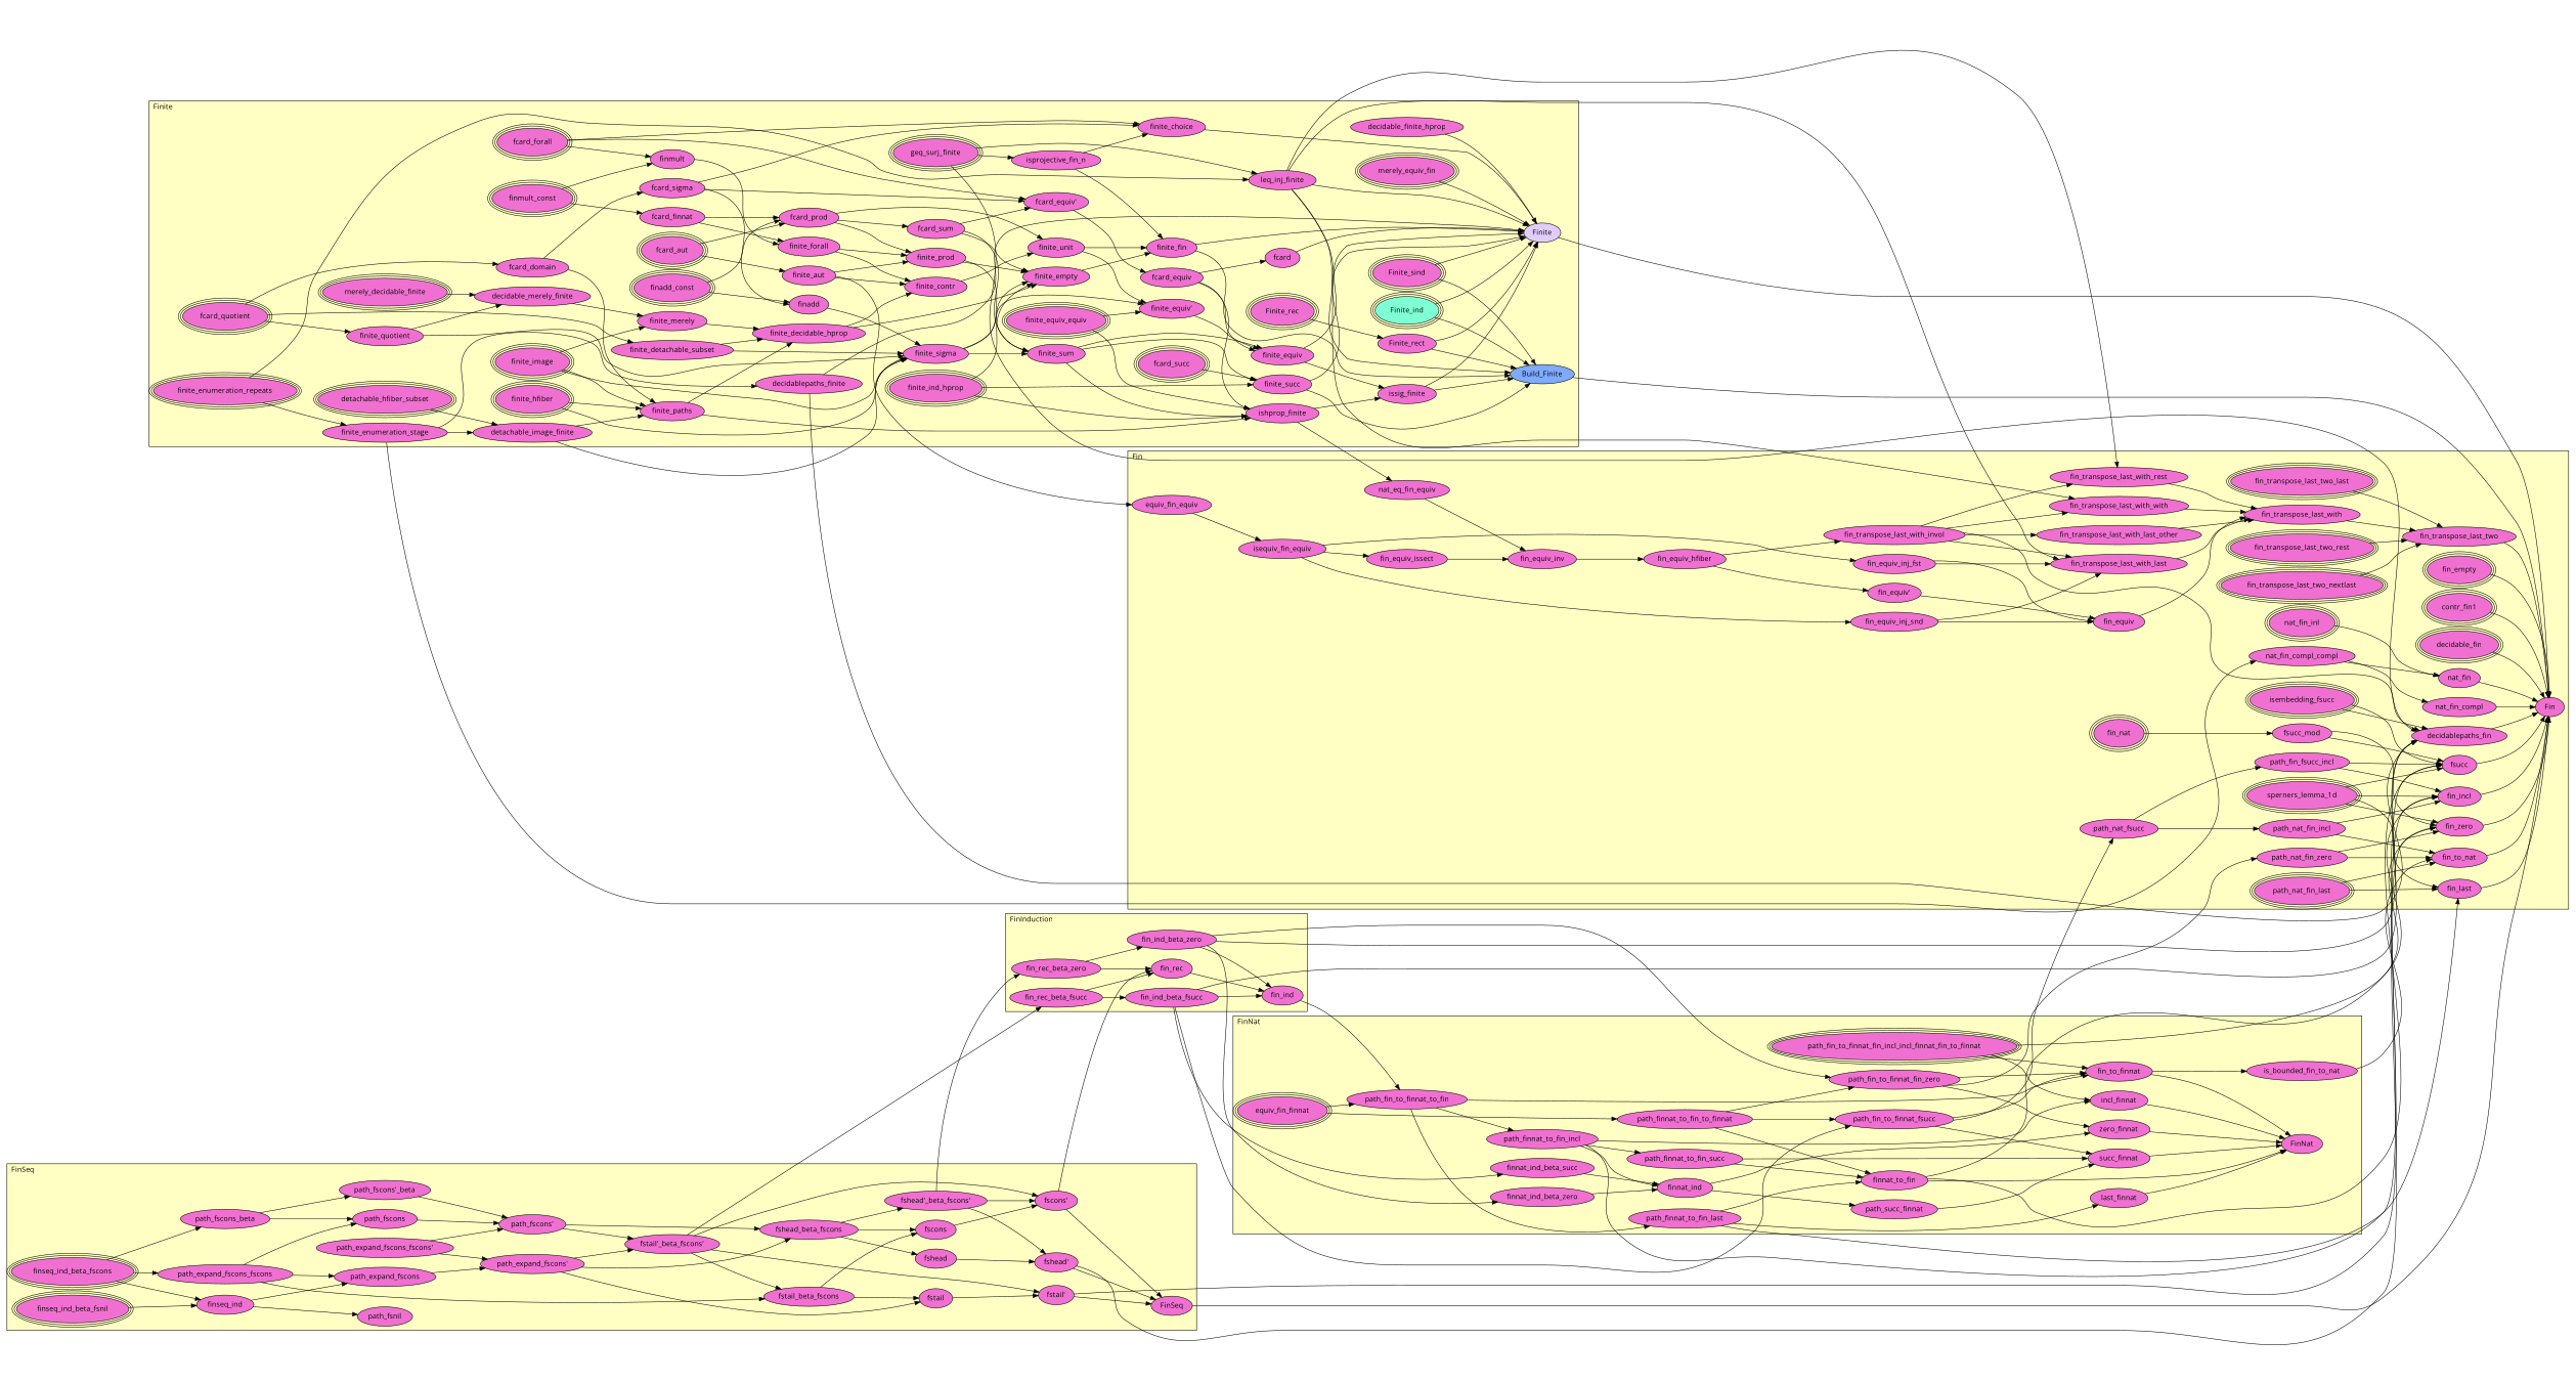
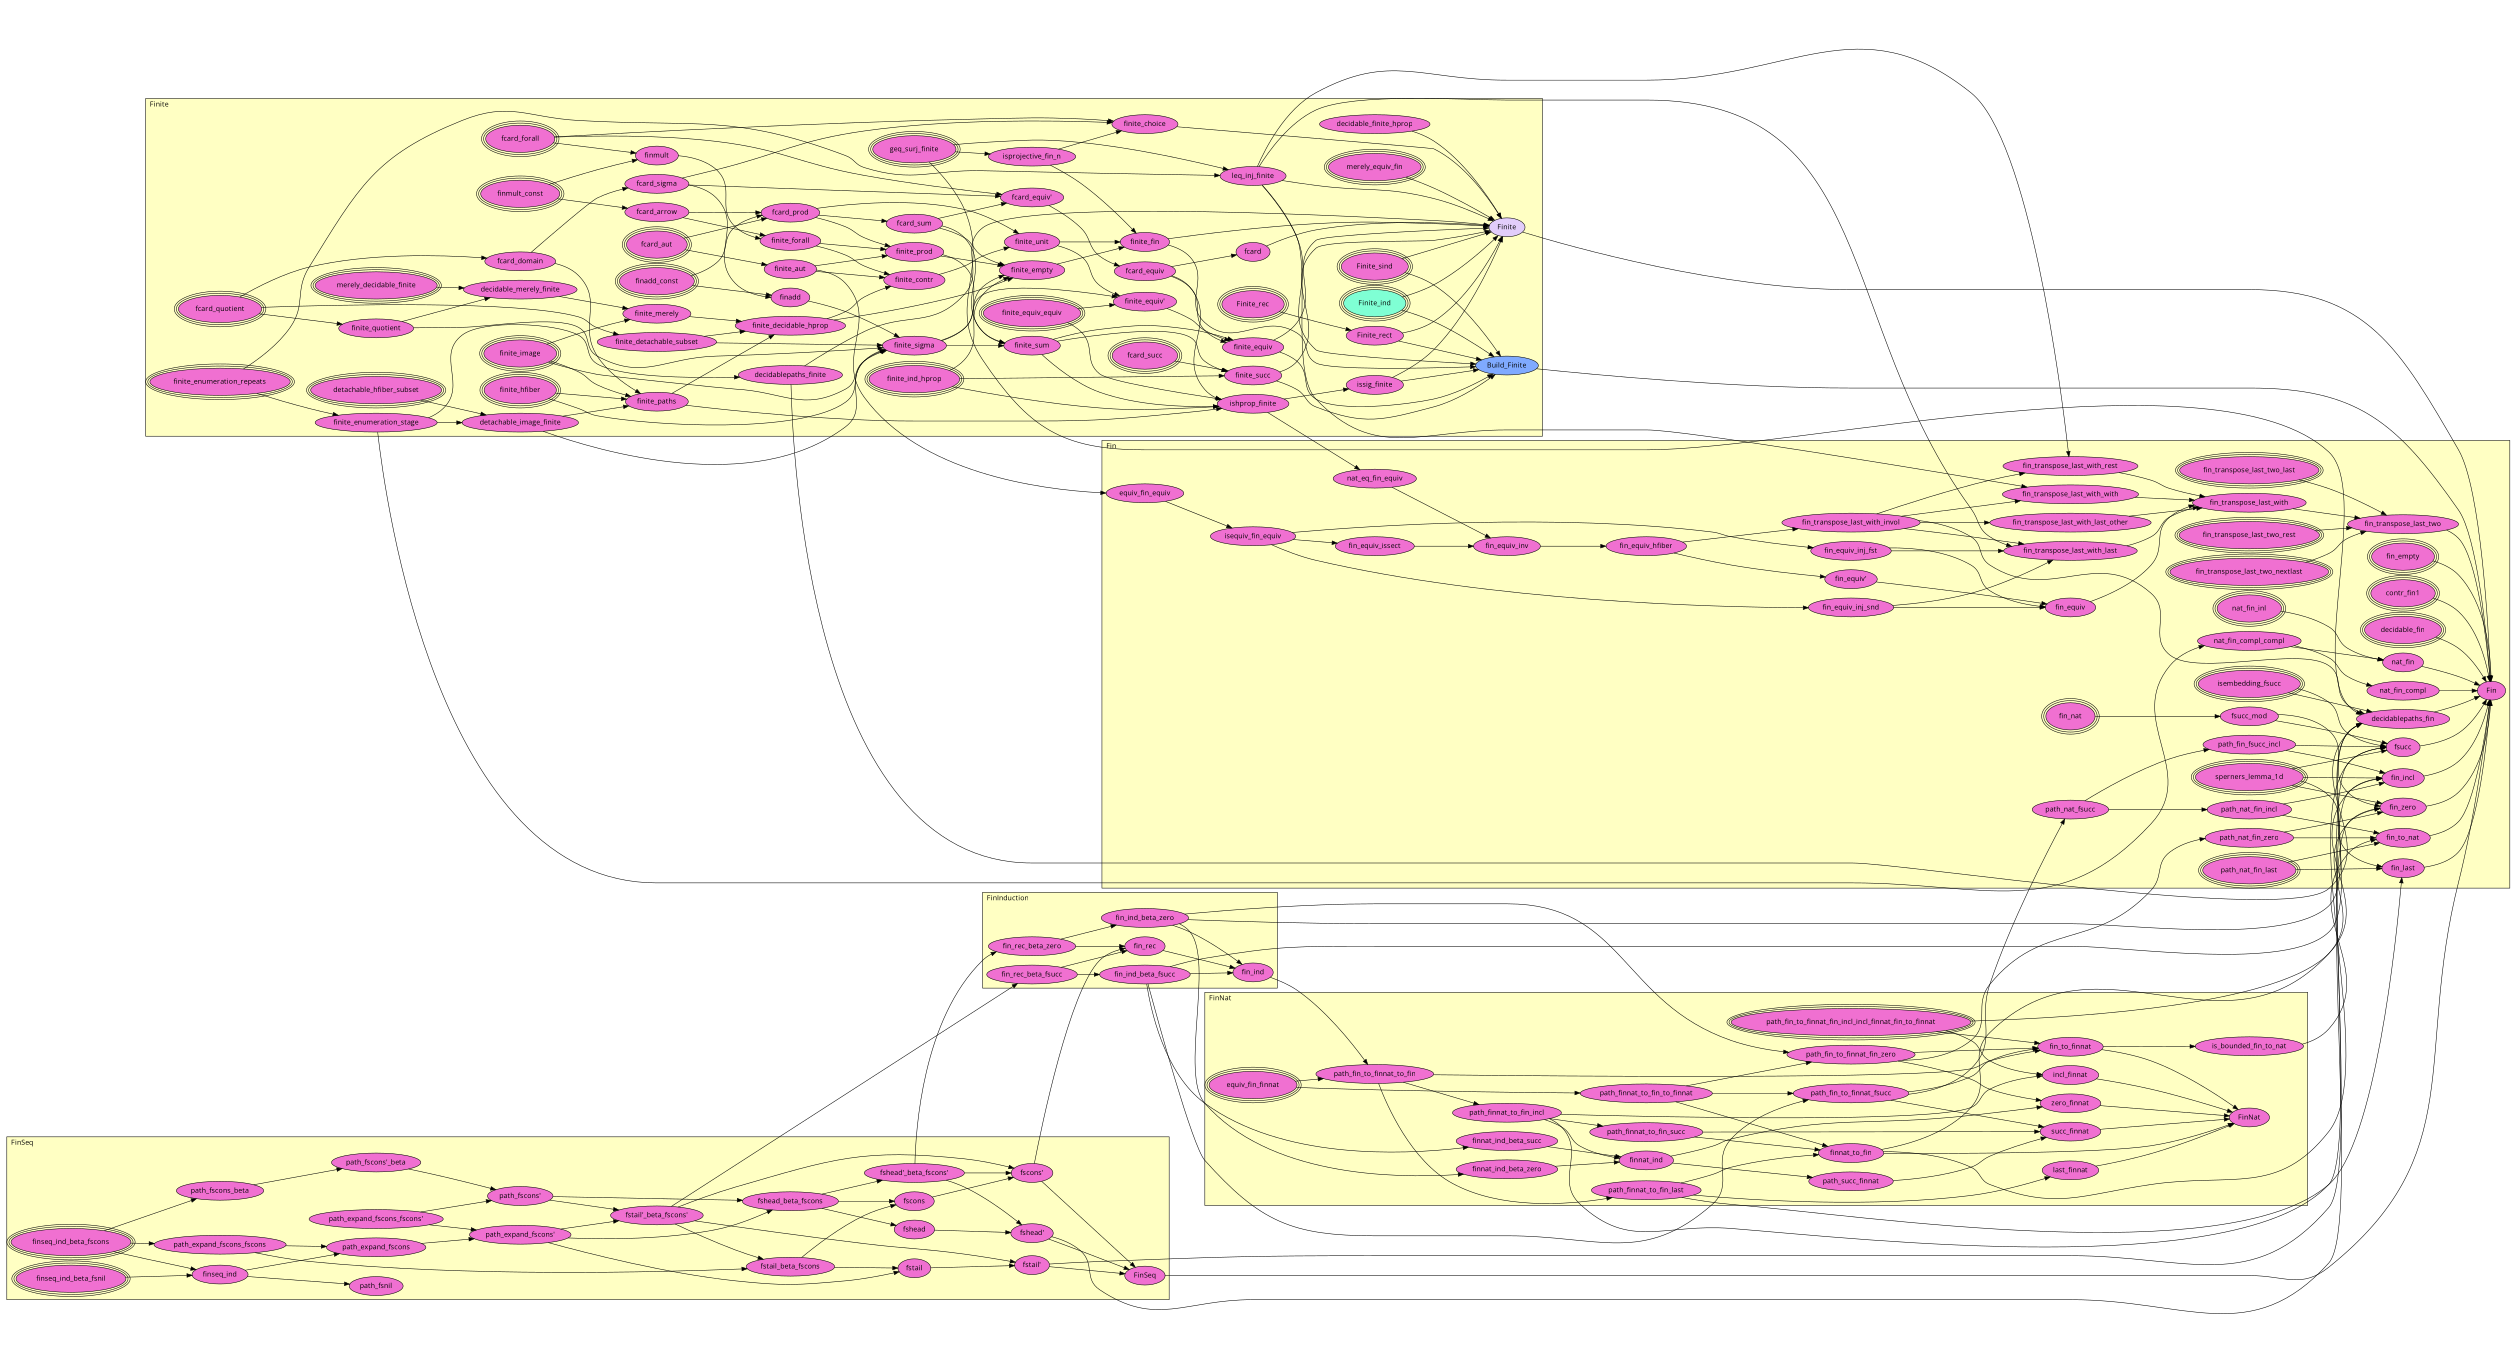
  digraph {
    fontname="Open Sans"
    rankdir=LR
    node [fillcolor="#F070D1" fontname="Open Sans" style=filled]
    edge [fontname="Open Sans"]
    n1 [label=fin_transpose_last_with_last_other]
    n2 [label=fin_transpose_last_with_rest]
    n3 [label=fin_transpose_last_with_with]
    n4 [label=fin_transpose_last_with_last]
    n5 [label=fin_transpose_last_with]
    n6 [label=fin_transpose_last_two_rest peripheries=3]
    n7 [label=fin_transpose_last_two_nextlast peripheries=3]
    n8 [label=fin_transpose_last_two_last peripheries=3]
    n9 [label=fin_transpose_last_two]
    n10 [label=path_nat_fin_last peripheries=3]
    n11 [label=path_nat_fin_zero]
    n12 [label=path_nat_fsucc]
    n13 [label=path_nat_fin_incl]
    n14 [label=path_fin_fsucc_incl]
    n15 [label=isembedding_fsucc peripheries=3]
    n16 [label=fsucc]
    n17 [label=fin_incl]
    n18 [label=fin_last]
    n19 [label=fin_zero]
    n20 [label=fin_empty peripheries=3]
    n21 [label=contr_fin1 peripheries=3]
    n22 [label=decidablepaths_fin]
    n23 [label=decidable_fin peripheries=3]
    n24 [label=fin_to_nat]
    n25 [label=Fin]
    n26 [label=sperners_lemma_1d peripheries=3]
    n27 [label=fin_nat peripheries=3]
    n28 [label=fsucc_mod]
    n29 [label=nat_fin_compl_compl]
    n30 [label=nat_fin_compl]
    n31 [label=nat_fin_inl peripheries=3]
    n32 [label=nat_fin]
    n33 [label=nat_eq_fin_equiv]
    n34 [label=equiv_fin_equiv]
    n35 [label=isequiv_fin_equiv]
    n36 [label=fin_equiv_inj_snd]
    n37 [label=fin_equiv_inj_fst]
    n38 [label=fin_equiv_issect]
    n39 [label=fin_equiv_inv]
    n40 [label=fin_equiv_hfiber]
    n41 [label="fin_equiv'"]
    n42 [label=fin_equiv]
    n43 [label=fin_transpose_last_with_invol]
    n44 [label=equiv_fin_finnat peripheries=3]
    n45 [label=path_fin_to_finnat_to_fin]
    n46 [label=path_finnat_to_fin_to_finnat]
    n47 [label=path_finnat_to_fin_last]
    n48 [label=path_finnat_to_fin_incl]
    n49 [label=path_finnat_to_fin_succ]
    n50 [label=path_fin_to_finnat_fin_zero]
    n51 [label=path_fin_to_finnat_fsucc]
    n52 [label=finnat_to_fin]
    n53 [label=path_fin_to_finnat_fin_incl_incl_finnat_fin_to_finnat peripheries=3]
    n54 [label=fin_to_finnat]
    n55 [label=is_bounded_fin_to_nat]
    n56 [label=finnat_ind_beta_succ]
    n57 [label=finnat_ind_beta_zero]
    n58 [label=finnat_ind]
    n59 [label=incl_finnat]
    n60 [label=last_finnat]
    n61 [label=path_succ_finnat]
    n62 [label=succ_finnat]
    n63 [label=zero_finnat]
    n64 [label=FinNat]
    n65 [label=finseq_ind_beta_fscons peripheries=3]
    n66 [label=finseq_ind_beta_fsnil peripheries=3]
    n67 [label=finseq_ind]
    n68 [label=path_expand_fscons_fscons]
    n69 [label="path_expand_fscons_fscons'"]
    n70 [label=path_fscons_beta]
-   n71 [label=path_fscons]
    n72 [label="path_fscons'_beta"]
    n73 [label="path_fscons'"]
    n74 [label=path_expand_fscons]
    n75 [label="path_expand_fscons'"]
    n76 [label=fstail_beta_fscons]
    n77 [label="fstail'_beta_fscons'"]
    n78 [label=fstail]
    n79 [label="fstail'"]
    n80 [label=fshead_beta_fscons]
    n81 [label="fshead'_beta_fscons'"]
    n82 [label=fshead]
    n83 [label="fshead'"]
    n84 [label=fscons]
    n85 [label="fscons'"]
    n86 [label=path_fsnil]
    n87 [label=FinSeq]
    n88 [label=fin_rec_beta_fsucc]
    n89 [label=fin_rec_beta_zero]
    n90 [label=fin_rec]
    n91 [label=fin_ind_beta_fsucc]
    n92 [label=fin_ind_beta_zero]
    n93 [label=fin_ind]
    n94 [label=finite_enumeration_repeats peripheries=3]
    n95 [label=finite_enumeration_stage]
    n96 [label=geq_surj_finite peripheries=3]
    n97 [label=leq_inj_finite]
    n98 [label=fcard_quotient peripheries=3]
    n99 [label=finite_quotient]
    n100 [label=detachable_hfiber_subset peripheries=3]
    n101 [label=detachable_image_finite]
    n102 [label=finite_detachable_subset]
    n103 [label=finmult_const peripheries=3]
    n104 [label=fcard_forall peripheries=3]
    n105 [label=finmult]
    n106 [label=finite_image peripheries=3]
    n107 [label=fcard_domain]
    n108 [label=finite_hfiber peripheries=3]
    n109 [label=finadd_const peripheries=3]
    n110 [label=fcard_sigma]
    n111 [label=finadd]
    n112 [label=finite_sigma]
    n113 [label=fcard_aut peripheries=3]
    n114 [label=finite_aut]
-   n115 [label=fcard_finnat]
+   n115 [label=fcard_arrow]
    n116 [label=finite_forall]
    n117 [label=fcard_prod]
    n118 [label=finite_prod]
    n119 [label=fcard_sum]
    n120 [label=finite_sum]
    n121 [label=isprojective_fin_n]
    n122 [label=finite_choice]
    n123 [label=finite_ind_hprop peripheries=3]
    n124 [label=merely_decidable_finite peripheries=3]
    n125 [label=decidable_merely_finite]
    n126 [label=decidable_finite_hprop]
    n127 [label=decidablepaths_finite]
    n128 [label=fcard_succ peripheries=3]
    n129 [label=finite_succ]
    n130 [label=finite_paths]
    n131 [label=finite_merely]
    n132 [label=finite_decidable_hprop]
    n133 [label=finite_contr]
    n134 [label=finite_unit]
    n135 [label=finite_empty]
    n136 [label=finite_fin]
    n137 [label="fcard_equiv'"]
    n138 [label=fcard_equiv]
    n139 [label=finite_equiv_equiv peripheries=3]
    n140 [label="finite_equiv'"]
    n141 [label=finite_equiv]
    n142 [label=ishprop_finite]
    n143 [label=issig_finite]
    n144 [label=merely_equiv_fin peripheries=3]
    n145 [label=fcard]
    n146 [label=Finite_sind peripheries=3]
    n147 [label=Finite_rec peripheries=3]
    n148 [fillcolor="#7FFFD4" label=Finite_ind peripheries=3]
    n149 [label=Finite_rect]
    n150 [fillcolor="#7FAAFF" label=Build_Finite]
    n151 [fillcolor="#E2CDFA" label=Finite]
    subgraph cluster_1 {
      fillcolor="#FFFFC3"
      label=Fin
      labeljust=l
      style=filled
      n1
      n2
      n3
      n4
      n5
      n6
      n7
      n8
      n9
      n10
      n11
      n12
      n13
      n14
      n15
      n16
      n17
      n18
      n19
      n20
      n21
      n22
      n23
      n24
      n25
      n26
      n27
      n28
      n29
      n30
      n31
      n32
      n33
      n34
      n35
      n36
      n37
      n38
      n39
      n40
      n41
      n42
      n43
    }
    subgraph cluster_2 {
      fillcolor="#FFFFC3"
      label=FinNat
      labeljust=l
      style=filled
      n44
      n45
      n46
      n47
      n48
      n49
      n50
      n51
      n52
      n53
      n54
      n55
      n56
      n57
      n58
      n59
      n60
      n61
      n62
      n63
      n64
    }
    subgraph cluster_3 {
      fillcolor="#FFFFC3"
      label=FinSeq
      labeljust=l
      style=filled
      n65
      n66
      n67
      n68
      n69
      n70
-     n71
      n72
      n73
      n74
      n75
      n76
      n77
      n78
      n79
      n80
      n81
      n82
      n83
      n84
      n85
      n86
      n87
    }
    subgraph cluster_4 {
      fillcolor="#FFFFC3"
      label=FinInduction
      labeljust=l
      style=filled
      n88
      n89
      n90
      n91
      n92
      n93
    }
    subgraph cluster_5 {
      fillcolor="#FFFFC3"
      label=Finite
      labeljust=l
      style=filled
      n94
      n95
      n96
      n97
      n98
      n99
      n100
      n101
      n102
      n103
      n104
      n105
      n106
      n107
      n108
      n109
      n110
      n111
      n112
      n113
      n114
      n115
      n116
      n117
      n118
      n119
      n120
      n121
      n122
      n123
      n124
      n125
      n126
      n127
      n128
      n129
      n130
      n131
      n132
      n133
      n134
      n135
      n136
      n137
      n138
      n139
      n140
      n141
      n142
      n143
      n144
      n145
      n146
      n147
      n148
      n149
      n150
      n151
    }
    n1 -> n5
    n2 -> n5
    n3 -> n5
    n4 -> n5
    n5 -> n9
    n6 -> n9
    n7 -> n9
    n8 -> n9
    n9 -> n25
    n10 -> n18
    n10 -> n24
    n11 -> n19
    n11 -> n24
    n12 -> n13
    n12 -> n14
    n13 -> n17
    n13 -> n24
    n14 -> n16
    n14 -> n17
    n15 -> n16
    n15 -> n22
    n16 -> n25
    n17 -> n25
    n18 -> n25
    n19 -> n25
    n20 -> n25
    n21 -> n25
    n22 -> n25
    n23 -> n25
    n24 -> n25
    n26 -> n16
    n26 -> n17
    n26 -> n18
    n26 -> n19
    n27 -> n28
    n28 -> n16
    n28 -> n19
    n29 -> n30
    n29 -> n32
    n30 -> n25
    n31 -> n32
    n32 -> n25
    n33 -> n39
    n34 -> n35
    n35 -> n36
    n35 -> n37
    n35 -> n38
    n36 -> n4
    n36 -> n42
    n37 -> n4
    n37 -> n42
    n38 -> n39
    n39 -> n40
    n40 -> n41
    n40 -> n43
    n41 -> n42
    n42 -> n5
    n43 -> n1
    n43 -> n2
    n43 -> n3
    n43 -> n4
    n43 -> n22
    n44 -> n45
    n44 -> n46
    n45 -> n47
    n45 -> n48
    n45 -> n54
    n46 -> n50
    n46 -> n51
    n46 -> n52
    n47 -> n18
    n47 -> n52
    n47 -> n60
    n48 -> n17
    n48 -> n49
    n48 -> n58
    n48 -> n59
    n49 -> n52
    n49 -> n62
    n50 -> n11
    n50 -> n54
    n50 -> n63
    n51 -> n12
    n51 -> n54
    n51 -> n62
    n52 -> n16
    n52 -> n19
    n52 -> n64
    n53 -> n17
    n53 -> n54
    n53 -> n59
    n54 -> n55
    n54 -> n64
    n55 -> n24
    n56 -> n58
    n57 -> n58
    n58 -> n61
    n58 -> n63
    n59 -> n64
    n60 -> n64
    n61 -> n62
    n62 -> n64
    n63 -> n64
    n65 -> n67
    n65 -> n68
    n65 -> n70
    n66 -> n67
    n67 -> n74
    n67 -> n86
-   n68 -> n71
    n68 -> n74
    n68 -> n76
    n69 -> n73
    n69 -> n75
-   n70 -> n71
    n70 -> n72
-   n71 -> n73
    n72 -> n73
    n73 -> n77
    n73 -> n80
    n74 -> n75
    n75 -> n77
    n75 -> n78
    n75 -> n80
    n76 -> n78
    n76 -> n84
    n77 -> n76
    n77 -> n79
    n77 -> n85
    n77 -> n88
    n78 -> n79
    n79 -> n16
    n79 -> n87
    n80 -> n81
    n80 -> n82
    n80 -> n84
    n81 -> n83
    n81 -> n85
    n81 -> n89
    n82 -> n83
    n83 -> n19
    n83 -> n87
    n84 -> n85
    n85 -> n87
    n85 -> n90
    n87 -> n25
    n88 -> n90
    n88 -> n91
    n89 -> n90
    n89 -> n92
    n90 -> n93
    n91 -> n22
    n91 -> n51
    n91 -> n56
    n91 -> n93
    n92 -> n22
    n92 -> n50
    n92 -> n57
    n92 -> n93
    n93 -> n45
    n94 -> n95
    n94 -> n97
    n95 -> n29
    n95 -> n101
    n95 -> n127
    n96 -> n22
    n96 -> n97
    n96 -> n121
    n97 -> n2
    n97 -> n3
    n97 -> n4
    n97 -> n150
    n97 -> n151
    n98 -> n99
    n98 -> n102
    n98 -> n107
    n99 -> n112
    n99 -> n125
    n100 -> n101
    n101 -> n112
    n101 -> n130
    n102 -> n112
    n102 -> n132
    n103 -> n105
    n103 -> n115
    n104 -> n105
    n104 -> n122
    n104 -> n137
    n105 -> n116
    n106 -> n112
    n106 -> n130
    n106 -> n131
    n107 -> n110
    n107 -> n130
    n108 -> n112
    n108 -> n130
    n109 -> n111
    n109 -> n117
    n110 -> n111
    n110 -> n122
    n110 -> n137
    n111 -> n112
    n112 -> n120
    n112 -> n135
    n112 -> n140
    n113 -> n114
    n113 -> n117
    n114 -> n34
    n114 -> n118
    n114 -> n133
    n115 -> n116
    n115 -> n117
    n116 -> n118
    n116 -> n133
    n117 -> n118
    n117 -> n119
    n117 -> n134
    n118 -> n120
    n118 -> n135
    n119 -> n120
    n119 -> n135
    n119 -> n137
    n120 -> n129
    n120 -> n141
    n120 -> n142
    n121 -> n122
    n121 -> n136
    n122 -> n151
    n123 -> n129
    n123 -> n135
    n123 -> n142
    n124 -> n125
    n125 -> n131
    n126 -> n151
    n127 -> n22
    n127 -> n151
    n128 -> n129
    n129 -> n150
    n129 -> n151
    n130 -> n132
    n130 -> n142
    n131 -> n132
    n132 -> n133
    n132 -> n135
    n133 -> n134
    n134 -> n136
    n134 -> n140
    n135 -> n136
    n136 -> n150
    n136 -> n151
    n137 -> n138
    n138 -> n141
    n138 -> n142
    n138 -> n145
    n139 -> n140
    n139 -> n142
    n140 -> n141
-   n141 -> n143
+   n141 -> n150
    n141 -> n151
    n142 -> n33
    n142 -> n143
    n143 -> n150
    n143 -> n151
    n144 -> n151
    n145 -> n151
    n146 -> n150
    n146 -> n151
    n147 -> n149
    n148 -> n150
    n148 -> n151
    n149 -> n150
    n149 -> n151
    n150 -> n25
    n151 -> n25
  }
